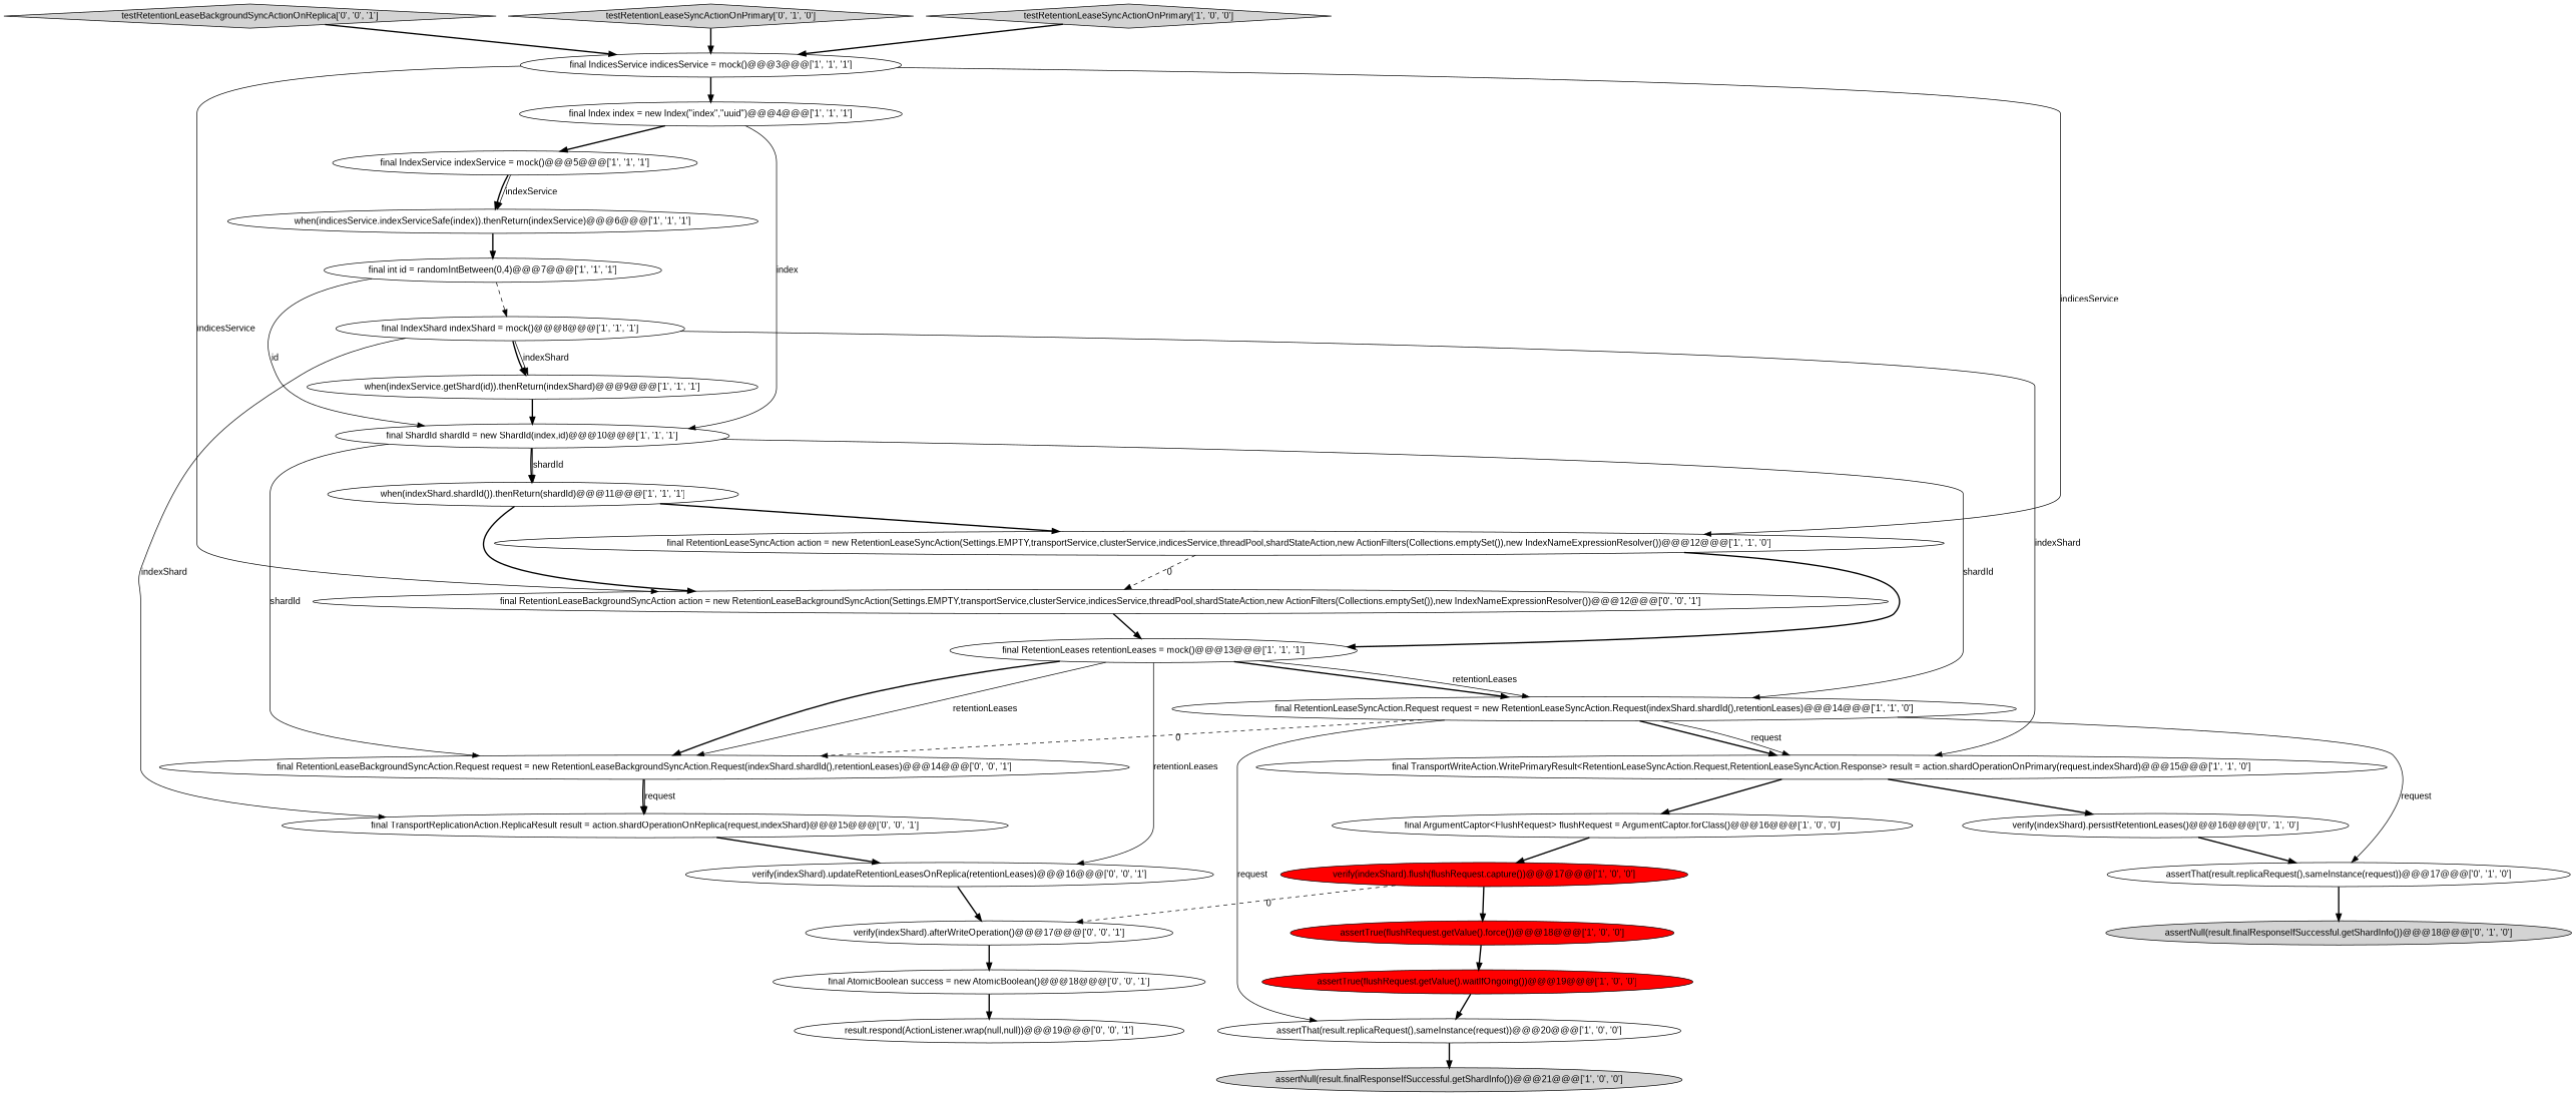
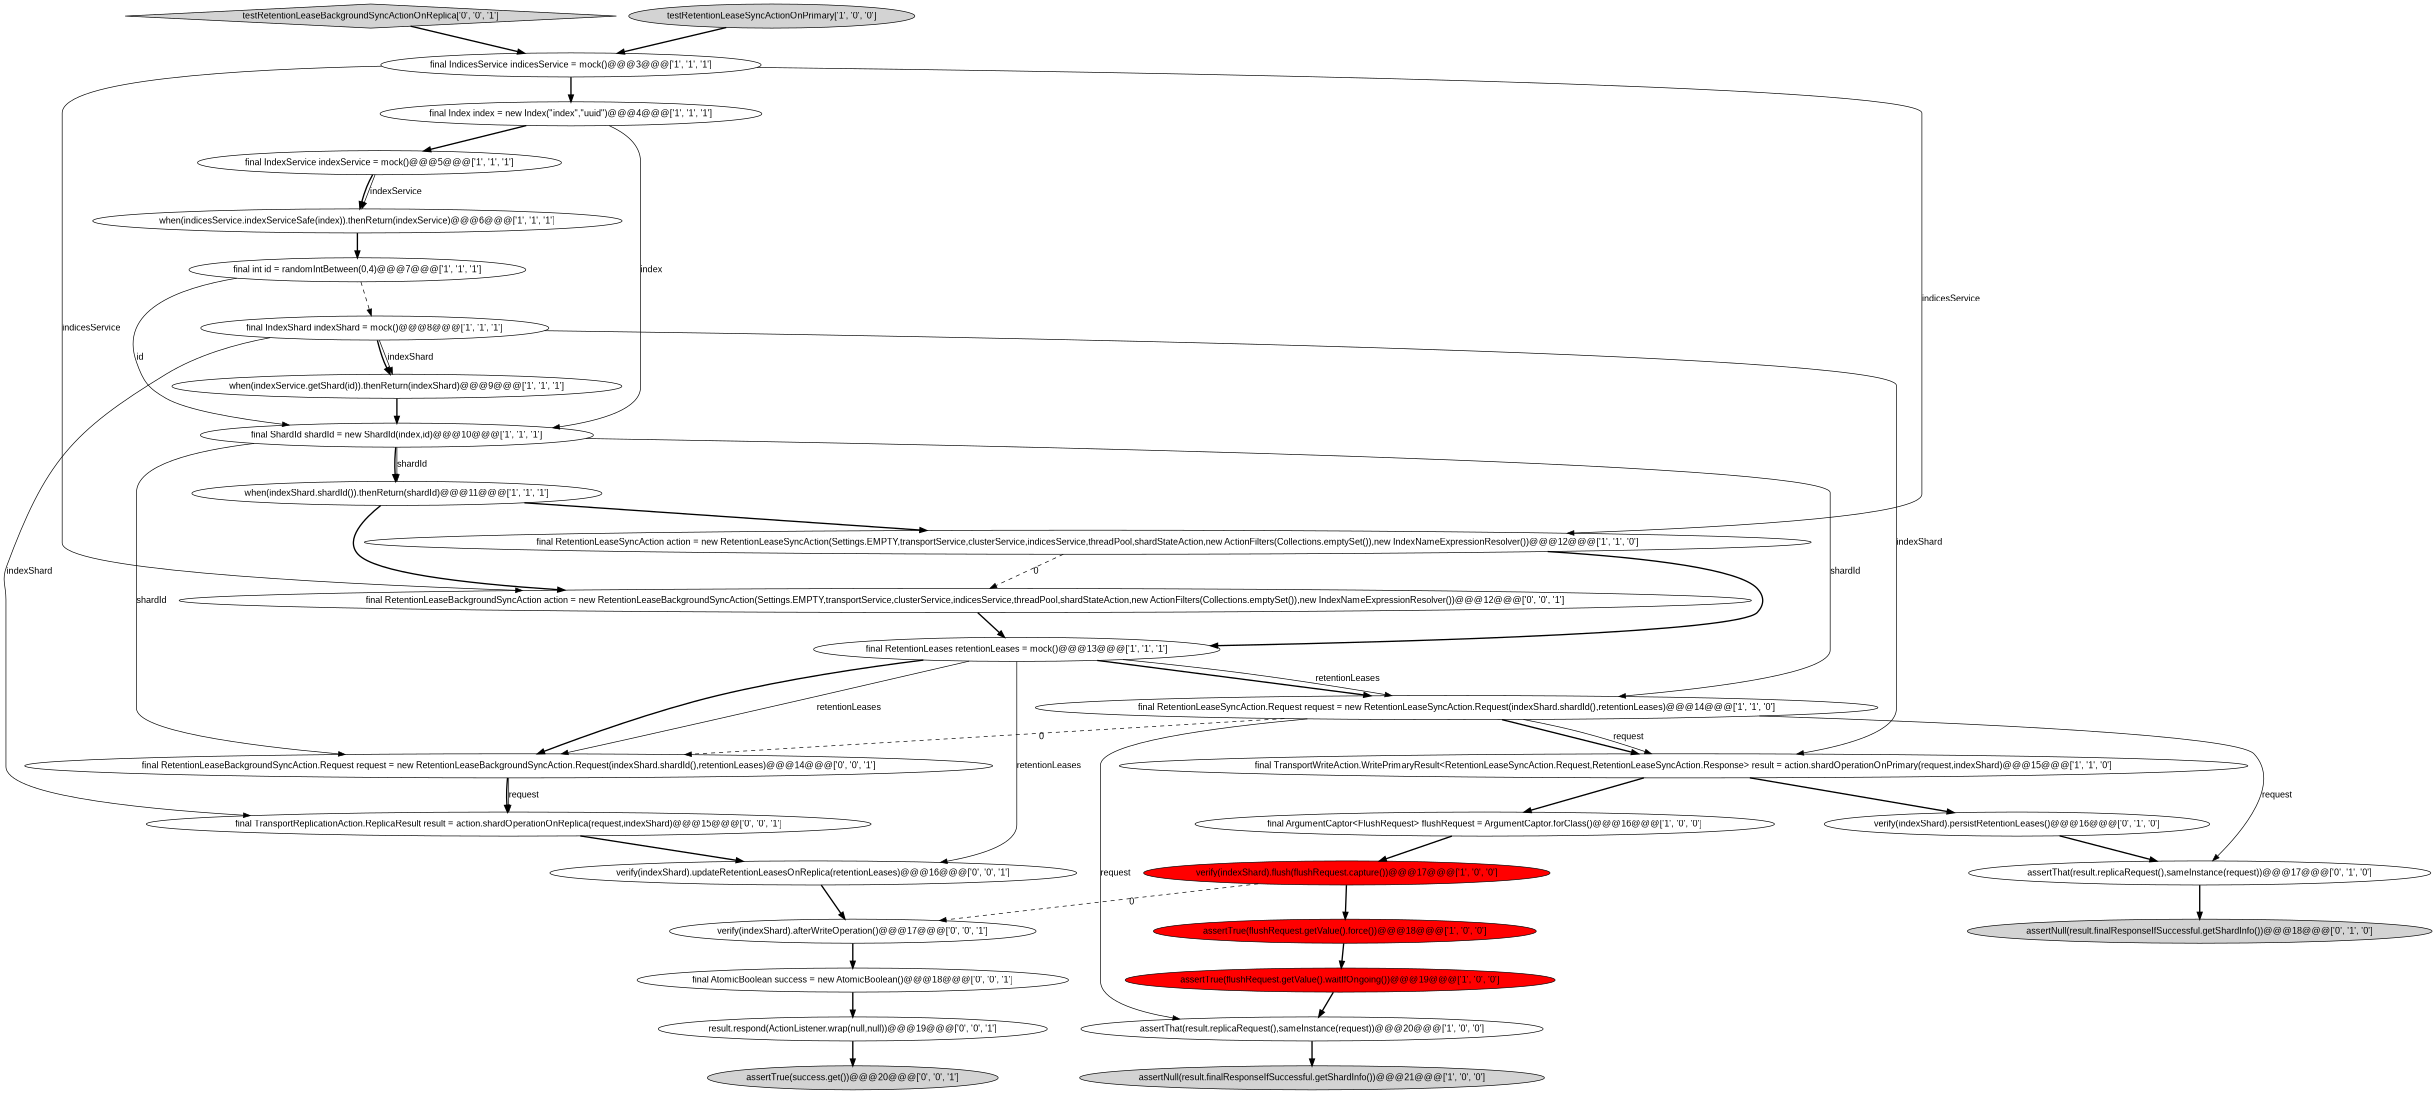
  digraph {
    fontname="Liberation Sans"
    node [fillcolor=white fontname="Liberation Sans" shape=ellipse style=filled]
    edge [fontname="Liberation Sans" style=bold]
    n1 [fillcolor=red label="assertTrue(flushRequest.getValue().force())@@@18@@@['1', '0', '0']"]
    n2 [fillcolor=red label="assertTrue(flushRequest.getValue().waitIfOngoing())@@@19@@@['1', '0', '0']"]
    n3 [label="assertThat(result.replicaRequest(),sameInstance(request))@@@20@@@['1', '0', '0']"]
    n4 [fillcolor=lightgray label="assertNull(result.finalResponseIfSuccessful.getShardInfo())@@@21@@@['1', '0', '0']"]
    n5 [fillcolor=red label="verify(indexShard).flush(flushRequest.capture())@@@17@@@['1', '0', '0']"]
    n6 [label="verify(indexShard).afterWriteOperation()@@@17@@@['0', '0', '1']"]
    n7 [label="final AtomicBoolean success = new AtomicBoolean()@@@18@@@['0', '0', '1']"]
    n8 [label="final ShardId shardId = new ShardId(index,id)@@@10@@@['1', '1', '1']"]
    n9 [label="final RetentionLeaseBackgroundSyncAction.Request request = new RetentionLeaseBackgroundSyncAction.Request(indexShard.shardId(),retentionLeases)@@@14@@@['0', '0', '1']"]
    n10 [label="when(indexShard.shardId()).thenReturn(shardId)@@@11@@@['1', '1', '1']"]
    n11 [label="final RetentionLeaseSyncAction.Request request = new RetentionLeaseSyncAction.Request(indexShard.shardId(),retentionLeases)@@@14@@@['1', '1', '0']"]
    n12 [label="final TransportReplicationAction.ReplicaResult result = action.shardOperationOnReplica(request,indexShard)@@@15@@@['0', '0', '1']"]
    n13 [label="final RetentionLeaseBackgroundSyncAction action = new RetentionLeaseBackgroundSyncAction(Settings.EMPTY,transportService,clusterService,indicesService,threadPool,shardStateAction,new ActionFilters(Collections.emptySet()),new IndexNameExpressionResolver())@@@12@@@['0', '0', '1']"]
    n14 [label="final RetentionLeaseSyncAction action = new RetentionLeaseSyncAction(Settings.EMPTY,transportService,clusterService,indicesService,threadPool,shardStateAction,new ActionFilters(Collections.emptySet()),new IndexNameExpressionResolver())@@@12@@@['1', '1', '0']"]
    n15 [label="final TransportWriteAction.WritePrimaryResult<RetentionLeaseSyncAction.Request,RetentionLeaseSyncAction.Response> result = action.shardOperationOnPrimary(request,indexShard)@@@15@@@['1', '1', '0']"]
    n16 [label="assertThat(result.replicaRequest(),sameInstance(request))@@@17@@@['0', '1', '0']"]
    n17 [fillcolor=lightgray label="assertNull(result.finalResponseIfSuccessful.getShardInfo())@@@18@@@['0', '1', '0']"]
    n18 [label="final IndicesService indicesService = mock()@@@3@@@['1', '1', '1']"]
    n19 [label="final Index index = new Index(\"index\",\"uuid\")@@@4@@@['1', '1', '1']"]
    n20 [label="final RetentionLeases retentionLeases = mock()@@@13@@@['1', '1', '1']"]
    n21 [label="final IndexService indexService = mock()@@@5@@@['1', '1', '1']"]
    n22 [label="verify(indexShard).updateRetentionLeasesOnReplica(retentionLeases)@@@16@@@['0', '0', '1']"]
    n23 [label="final int id = randomIntBetween(0,4)@@@7@@@['1', '1', '1']"]
    n24 [label="final IndexShard indexShard = mock()@@@8@@@['1', '1', '1']"]
    n25 [label="when(indexService.getShard(id)).thenReturn(indexShard)@@@9@@@['1', '1', '1']"]
    n26 [label="final ArgumentCaptor<FlushRequest> flushRequest = ArgumentCaptor.forClass()@@@16@@@['1', '0', '0']"]
    n27 [label="verify(indexShard).persistRetentionLeases()@@@16@@@['0', '1', '0']"]
    n28 [fillcolor=lightgray label="testRetentionLeaseBackgroundSyncActionOnReplica['0', '0', '1']" shape=diamond]
    n29 [label="when(indicesService.indexServiceSafe(index)).thenReturn(indexService)@@@6@@@['1', '1', '1']"]
-   n31 [fillcolor=lightgray label="testRetentionLeaseSyncActionOnPrimary['0', '1', '0']" shape=diamond]
+   n30 [fillcolor=lightgray label="assertTrue(success.get())@@@20@@@['0', '0', '1']"]
    n32 [label="result.respond(ActionListener.wrap(null,null))@@@19@@@['0', '0', '1']"]
-   n33 [fillcolor=lightgray label="testRetentionLeaseSyncActionOnPrimary['1', '0', '0']" shape=diamond]
+   n33 [fillcolor=lightgray label="testRetentionLeaseSyncActionOnPrimary['1', '0', '0']"]
    n1 -> n2
    n2 -> n3
    n3 -> n4
    n5 -> n1
    n5 -> n6 [label=0 style=dashed]
    n6 -> n7
    n7 -> n32
    n8 -> n9 [label=shardId style=solid]
    n8 -> n10
    n8 -> n10 [label=shardId style=solid]
    n8 -> n11 [label=shardId style=solid]
    n9 -> n12
    n9 -> n12 [label=request style=solid]
    n10 -> n13
    n10 -> n14
    n11 -> n3 [label=request style=solid]
    n11 -> n9 [label=0 style=dashed]
    n11 -> n15
    n11 -> n15 [label=request style=solid]
    n11 -> n16 [label=request style=solid]
    n12 -> n22
    n13 -> n20
    n14 -> n13 [label=0 style=dashed]
    n14 -> n20
    n15 -> n26
    n15 -> n27
    n16 -> n17
    n18 -> n13 [label=indicesService style=solid]
    n18 -> n14 [label=indicesService style=solid]
    n18 -> n19
    n19 -> n8 [label=index style=solid]
    n19 -> n21
    n20 -> n9 [label=retentionLeases style=solid]
    n20 -> n9
    n20 -> n11
    n20 -> n11 [label=retentionLeases style=solid]
    n20 -> n22 [label=retentionLeases style=solid]
    n21 -> n29
    n21 -> n29 [label=indexService style=solid]
    n22 -> n6
    n23 -> n8 [label=id style=solid]
    n23 -> n24 [style=dashed]
    n24 -> n12 [label=indexShard style=solid]
    n24 -> n15 [label=indexShard style=solid]
    n24 -> n25 [label=indexShard style=solid]
    n24 -> n25
    n25 -> n8
    n26 -> n5
    n27 -> n16
    n28 -> n18
    n29 -> n23
-   n31 -> n18
+   n32 -> n30
    n33 -> n18
  }
